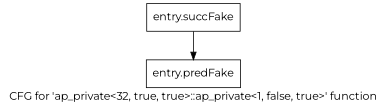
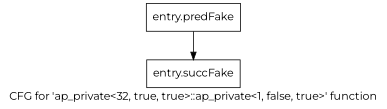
  digraph {
    label="CFG for 'ap_private\<32, true, true\>::ap_private\<1, false, true\>' function"
    fontname=Montserrat
    node [shape=record fontname=Montserrat]
    n1 [label="{entry.predFake}"]
    n2 [filename="/home/omerfaruk/tools/Xilinx/Vitis_HLS/2023.2/include/etc/ap_private.h" label="{entry.succFake}" linenumber=1700]
-   n2 -> n1 [execusionnum=2 filename="/home/omerfaruk/tools/Xilinx/Vitis_HLS/2023.2/include/etc/ap_private.h" fontname=Montserrat]
+   n1 -> n2 [execusionnum=2 filename="/home/omerfaruk/tools/Xilinx/Vitis_HLS/2023.2/include/etc/ap_private.h" fontname=Montserrat]
  }
